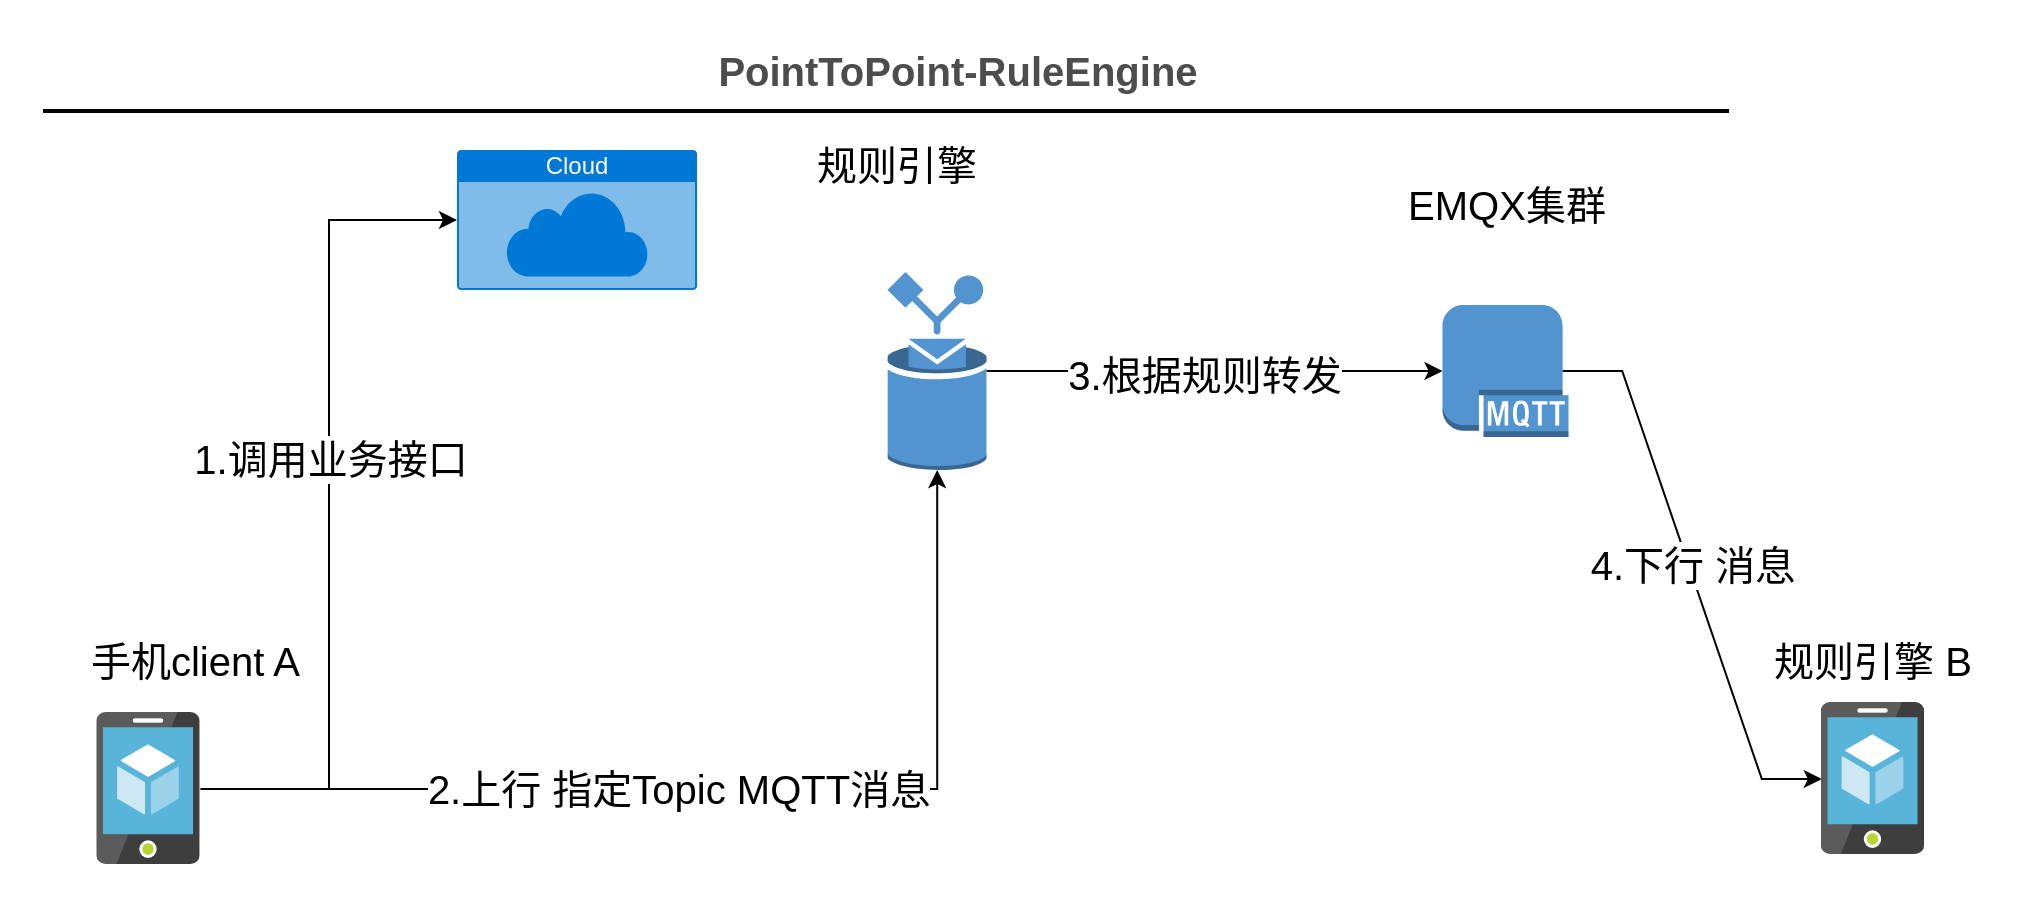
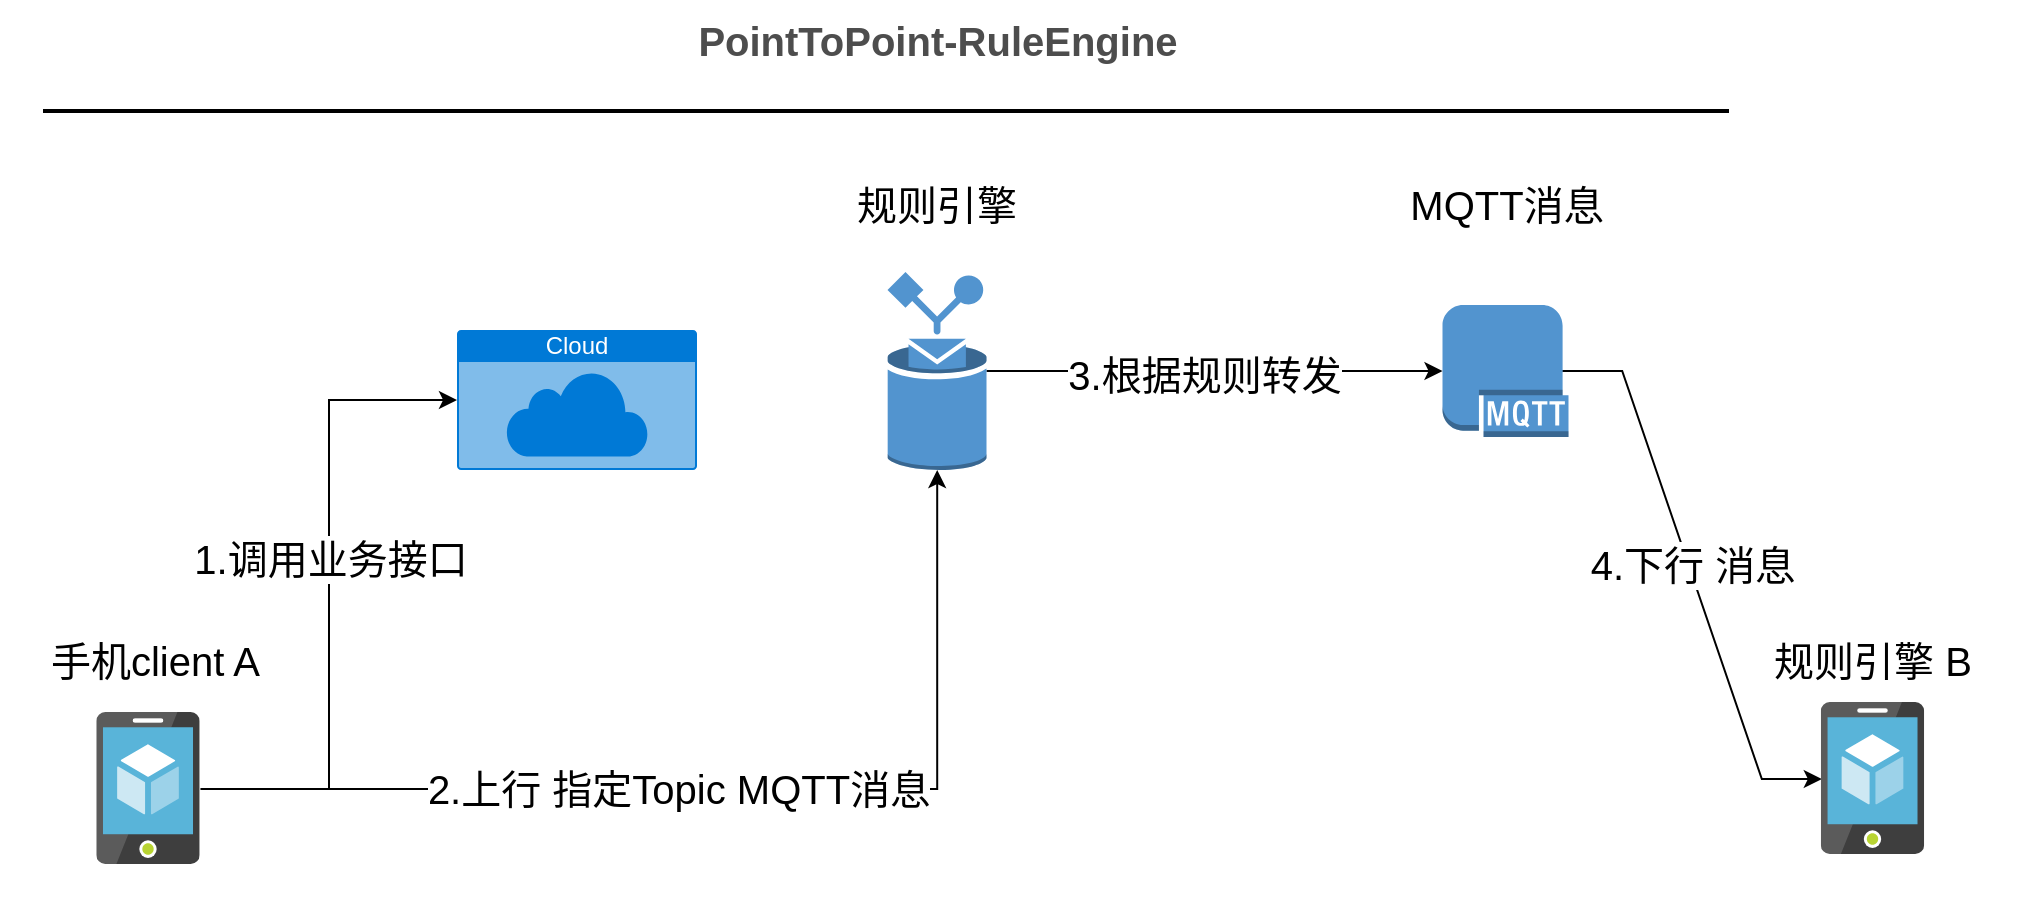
  <mxCell id="0" />
  <mxCell id="1" parent="0" />
- <mxCell id="2" value="PointToPoint-RuleEngine" style="text;html=1;strokeColor=none;fillColor=none;align=center;verticalAlign=middle;whiteSpace=wrap;rounded=0;fontStyle=1;fontSize=20;fontColor=#4D4D4D;" parent="1" vertex="1"><mxGeometry x="84" y="20" width="790" height="30" as="geometry" /></mxCell>
+ <mxCell id="2" value="PointToPoint-RuleEngine" style="text;html=1;strokeColor=none;fillColor=none;align=center;verticalAlign=middle;whiteSpace=wrap;rounded=0;fontStyle=1;fontSize=20;fontColor=#4D4D4D;" parent="1" vertex="1"><mxGeometry x="74" y="5" width="790" height="30" as="geometry" /></mxCell>
  <mxCell id="3" value="" style="line;strokeWidth=2;html=1;fontSize=20;fontColor=#4D4D4D;" parent="1" vertex="1"><mxGeometry x="21" y="50" width="843" height="10" as="geometry" /></mxCell>
  <mxCell id="4" style="edgeStyle=entityRelationEdgeStyle;rounded=0;orthogonalLoop=1;jettySize=auto;html=1;exitX=0.95;exitY=0.5;exitDx=0;exitDy=0;exitPerimeter=0;" parent="1" source="6" target="12" edge="1"><mxGeometry relative="1" as="geometry" /></mxCell>
  <mxCell id="5" value="4.下行 消息" style="edgeLabel;html=1;align=center;verticalAlign=middle;resizable=0;points=[];fontSize=20;" vertex="1" connectable="0" parent="4"><mxGeometry x="-0.036" y="2" relative="1" as="geometry"><mxPoint as="offset" /></mxGeometry></mxCell>
  <mxCell id="6" value="" style="outlineConnect=0;dashed=0;verticalLabelPosition=bottom;verticalAlign=top;align=center;html=1;shape=mxgraph.aws3.mqtt_protocol;fillColor=#5294CF;gradientColor=none;" parent="1" vertex="1"><mxGeometry x="720.75" y="152" width="63" height="66" as="geometry" /></mxCell>
  <mxCell id="7" style="edgeStyle=orthogonalEdgeStyle;rounded=0;orthogonalLoop=1;jettySize=auto;html=1;entryX=0;entryY=0.5;entryDx=0;entryDy=0;entryPerimeter=0;fontSize=15;" edge="1" parent="1" source="11" target="20"><mxGeometry relative="1" as="geometry" /></mxCell>
  <mxCell id="8" value="1.调用业务接口" style="edgeLabel;html=1;align=center;verticalAlign=middle;resizable=0;points=[];fontSize=20;" vertex="1" connectable="0" parent="7"><mxGeometry x="0.117" relative="1" as="geometry"><mxPoint as="offset" /></mxGeometry></mxCell>
  <mxCell id="9" style="edgeStyle=orthogonalEdgeStyle;rounded=0;orthogonalLoop=1;jettySize=auto;html=1;fontSize=15;" edge="1" parent="1" source="11" target="17"><mxGeometry relative="1" as="geometry" /></mxCell>
  <mxCell id="10" value="&lt;font style=&quot;font-size: 20px;&quot;&gt;2.上行 指定Topic MQTT消息&lt;br style=&quot;font-size: 20px;&quot;&gt;&lt;/font&gt;" style="edgeLabel;html=1;align=center;verticalAlign=middle;resizable=0;points=[];fontSize=20;" vertex="1" connectable="0" parent="9"><mxGeometry x="-0.094" y="1" relative="1" as="geometry"><mxPoint as="offset" /></mxGeometry></mxCell>
  <mxCell id="11" value="" style="aspect=fixed;html=1;points=[];align=center;image;fontSize=12;image=img/lib/mscae/App_Service_Mobile_App.svg;" parent="1" vertex="1"><mxGeometry x="48.16" y="356" width="51.68" height="76" as="geometry" /></mxCell>
  <mxCell id="12" value="" style="aspect=fixed;html=1;points=[];align=center;image;fontSize=12;image=img/lib/mscae/App_Service_Mobile_App.svg;" parent="1" vertex="1"><mxGeometry x="910.41" y="351" width="51.68" height="76" as="geometry" /></mxCell>
- <mxCell id="13" value="手机client A&amp;nbsp;" style="text;html=1;resizable=0;autosize=1;align=center;verticalAlign=middle;points=[];fillColor=none;strokeColor=none;rounded=0;fontSize=20;" parent="1" vertex="1"><mxGeometry x="40" y="316" width="119" height="28" as="geometry" /></mxCell>
+ <mxCell id="13" value="手机client A&amp;nbsp;" style="text;html=1;resizable=0;autosize=1;align=center;verticalAlign=middle;points=[];fillColor=none;strokeColor=none;rounded=0;fontSize=20;" parent="1" vertex="1"><mxGeometry x="20" y="316" width="119" height="28" as="geometry" /></mxCell>
  <mxCell id="14" value="规则引擎 B" style="text;html=1;resizable=0;autosize=1;align=center;verticalAlign=middle;points=[];fillColor=none;strokeColor=none;rounded=0;fontSize=20;" parent="1" vertex="1"><mxGeometry x="878.25" y="316" width="116" height="28" as="geometry" /></mxCell>
  <mxCell id="15" style="edgeStyle=entityRelationEdgeStyle;rounded=0;orthogonalLoop=1;jettySize=auto;html=1;exitX=1;exitY=0.5;exitDx=0;exitDy=0;exitPerimeter=0;" parent="1" source="17" target="6" edge="1"><mxGeometry relative="1" as="geometry" /></mxCell>
  <mxCell id="16" value="3.根据规则转发" style="edgeLabel;html=1;align=center;verticalAlign=middle;resizable=0;points=[];fontSize=20;" parent="15" vertex="1" connectable="0"><mxGeometry x="-0.046" y="-1" relative="1" as="geometry"><mxPoint as="offset" /></mxGeometry></mxCell>
  <mxCell id="17" value="" style="outlineConnect=0;dashed=0;verticalLabelPosition=bottom;verticalAlign=top;align=center;html=1;shape=mxgraph.aws3.rule;fillColor=#5294CF;gradientColor=none;" parent="1" vertex="1"><mxGeometry x="443.25" y="135.5" width="49.5" height="99" as="geometry" /></mxCell>
- <mxCell id="18" value="规则引擎" style="text;html=1;resizable=0;autosize=1;align=center;verticalAlign=middle;points=[];fillColor=none;strokeColor=none;rounded=0;fontSize=20;" parent="1" vertex="1"><mxGeometry x="403" y="68" width="90" height="28" as="geometry" /></mxCell>
- <mxCell id="19" value="EMQX集群" style="text;html=1;resizable=0;autosize=1;align=center;verticalAlign=middle;points=[];fillColor=none;strokeColor=none;rounded=0;fontSize=20;" parent="1" vertex="1"><mxGeometry x="698.25" y="88" width="109" height="28" as="geometry" /></mxCell>
- <mxCell id="20" value="Cloud" style="html=1;strokeColor=none;fillColor=#0079D6;labelPosition=center;verticalLabelPosition=middle;verticalAlign=top;align=center;fontSize=12;outlineConnect=0;spacingTop=-6;fontColor=#FFFFFF;shape=mxgraph.sitemap.cloud;" vertex="1" parent="1"><mxGeometry x="228" y="74.5" width="120" height="70" as="geometry" /></mxCell>
+ <mxCell id="18" value="规则引擎" style="text;html=1;resizable=0;autosize=1;align=center;verticalAlign=middle;points=[];fillColor=none;strokeColor=none;rounded=0;fontSize=20;" parent="1" vertex="1"><mxGeometry x="423" y="88" width="90" height="28" as="geometry" /></mxCell>
+ <mxCell id="19" value="MQTT消息" style="text;html=1;resizable=0;autosize=1;align=center;verticalAlign=middle;points=[];fillColor=none;strokeColor=none;rounded=0;fontSize=20;" parent="1" vertex="1"><mxGeometry x="698.25" y="88" width="109" height="28" as="geometry" /></mxCell>
+ <mxCell id="20" value="Cloud" style="html=1;strokeColor=none;fillColor=#0079D6;labelPosition=center;verticalLabelPosition=middle;verticalAlign=top;align=center;fontSize=12;outlineConnect=0;spacingTop=-6;fontColor=#FFFFFF;shape=mxgraph.sitemap.cloud;" vertex="1" parent="1"><mxGeometry x="228" y="164.5" width="120" height="70" as="geometry" /></mxCell>
